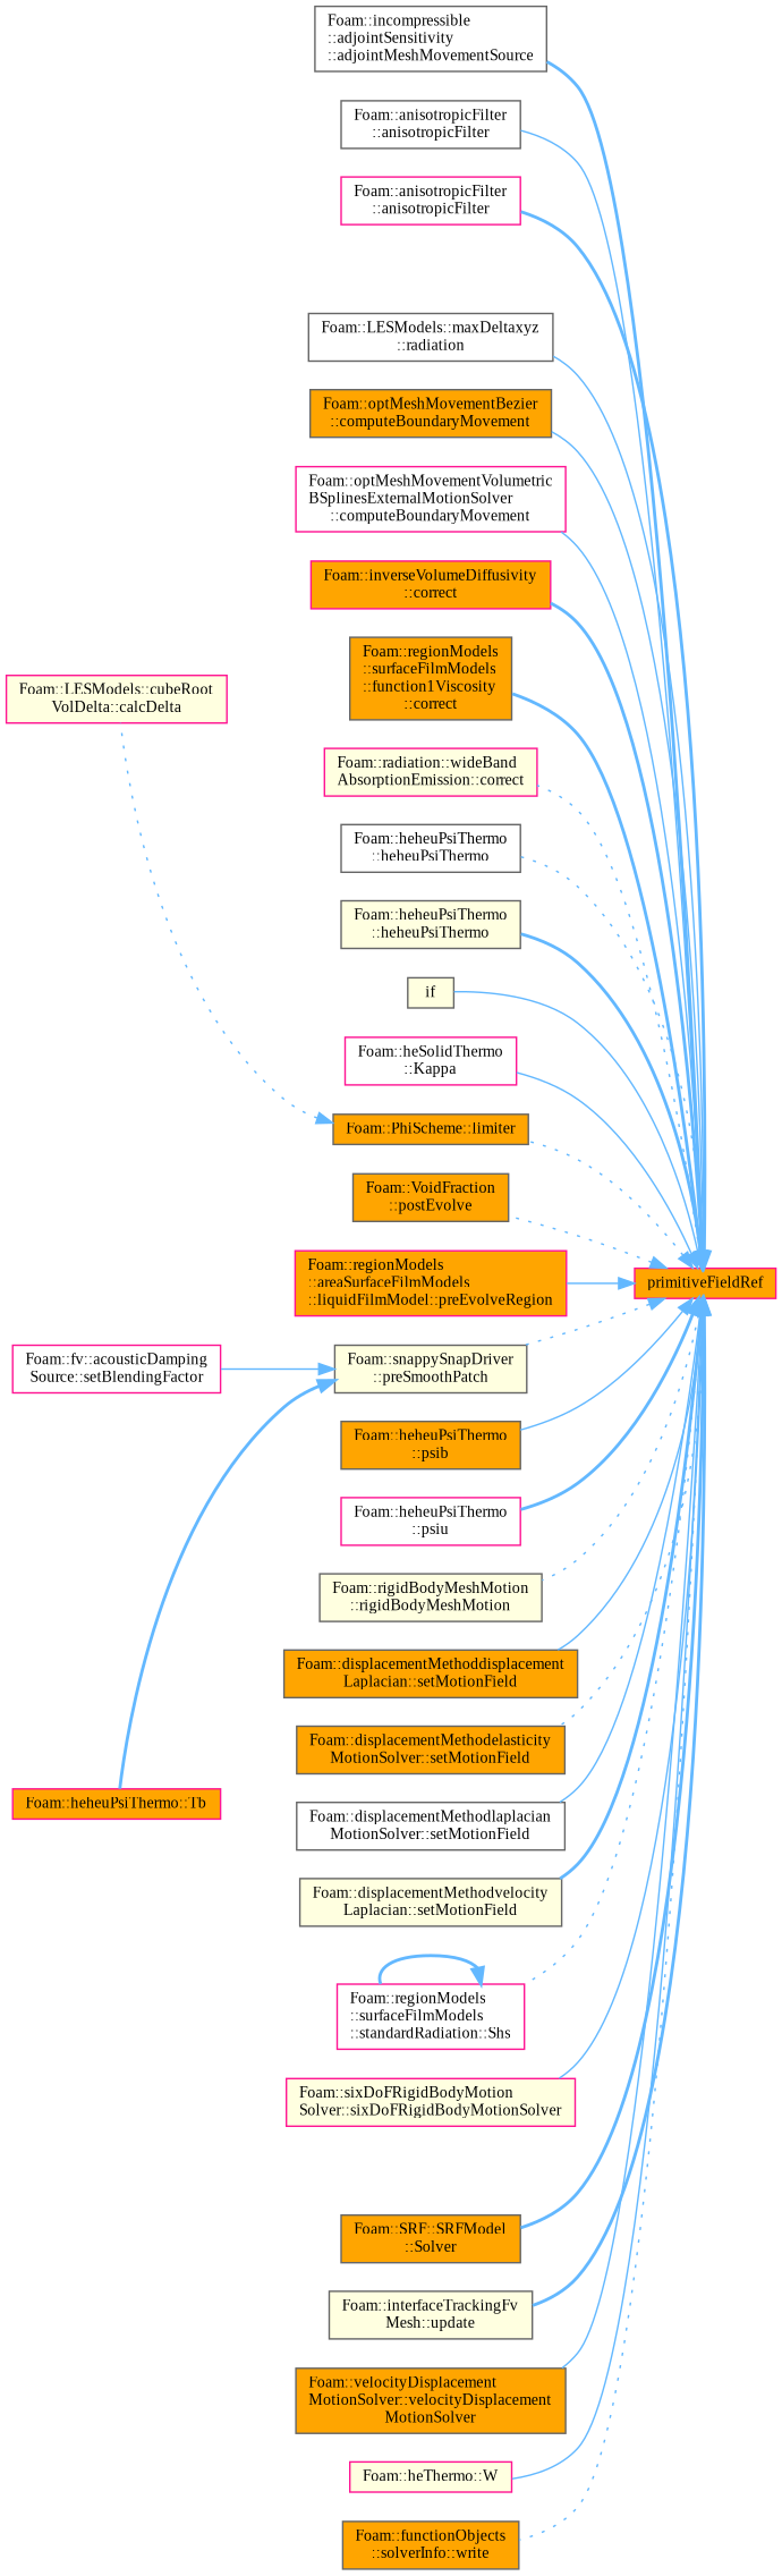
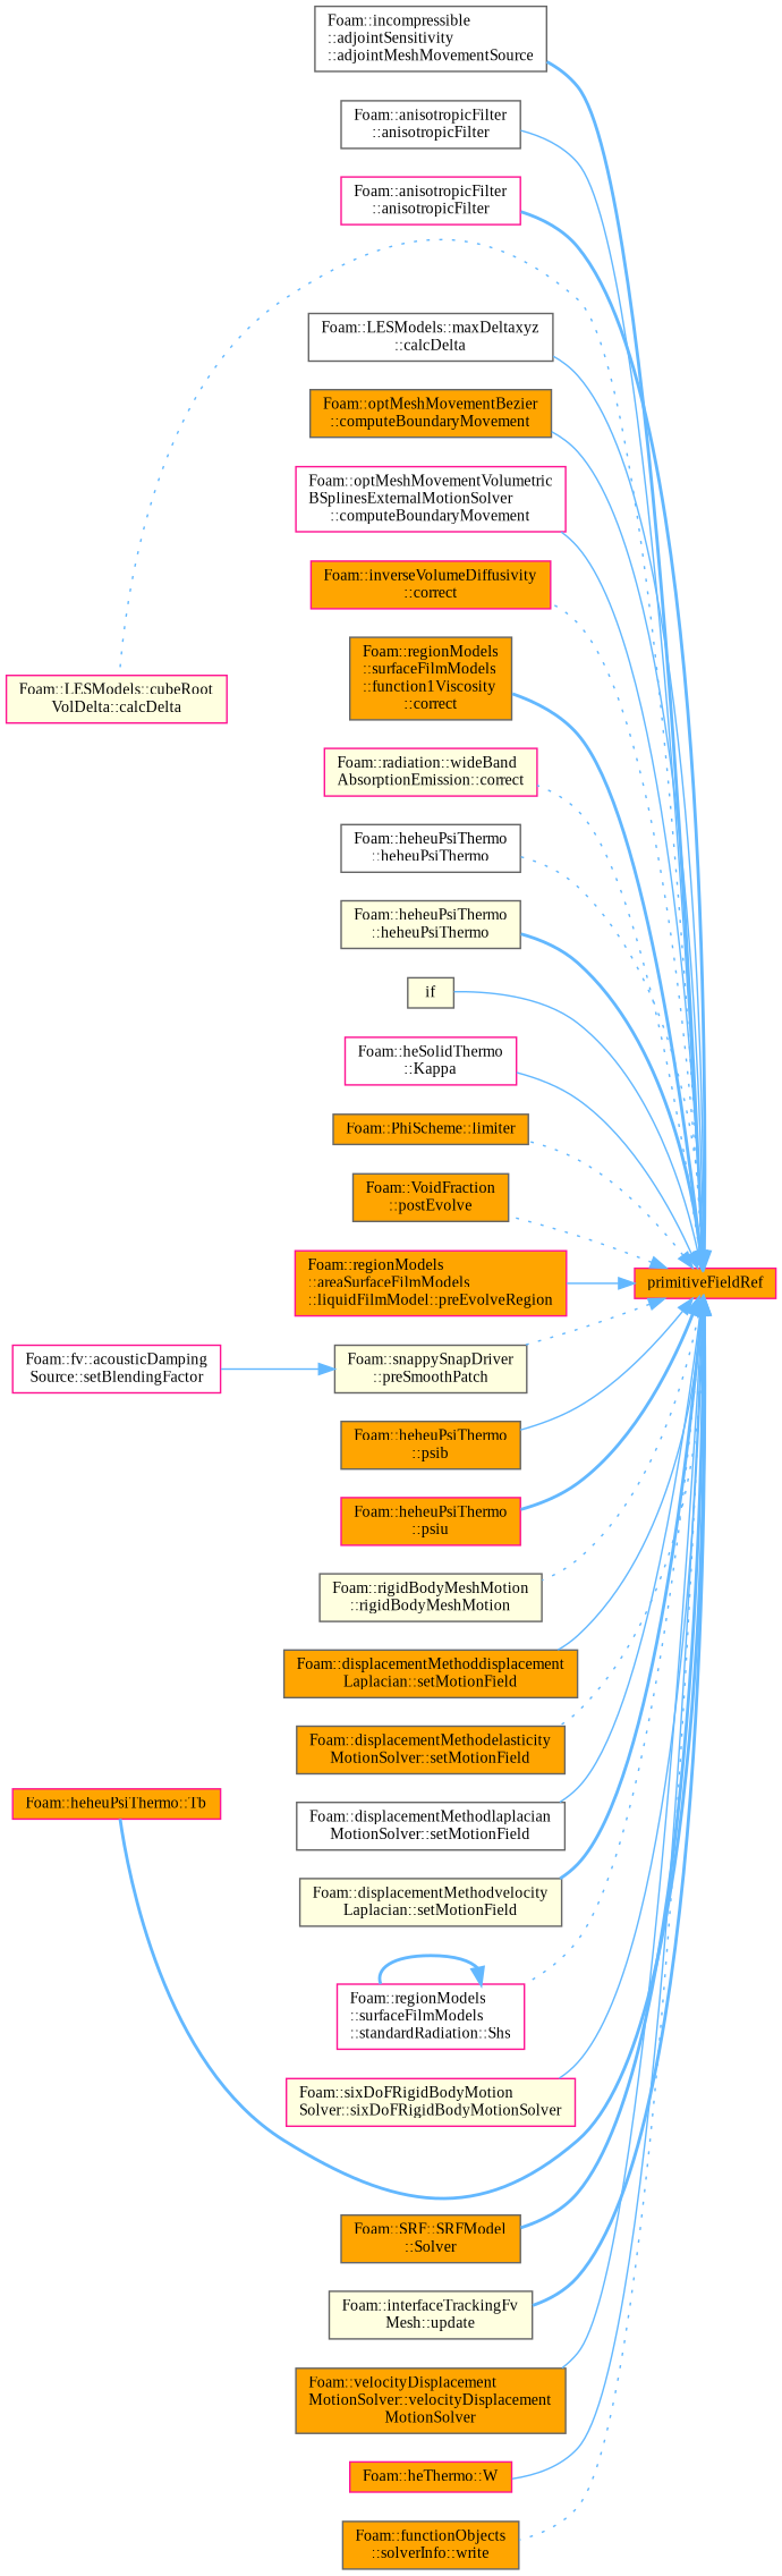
  digraph {
    fontname="Liberation Serif"
    rankdir=RL
    node [color=gray40 fillcolor=orange fontname="Liberation Serif" fontsize=10 shape=box style=filled]
    edge [color=steelblue1 dir=back fontname="Liberation Serif" fontsize=10 labelfontname=Helvetica labelfontsize=10 style=solid]
    n1 [color=deeppink fontcolor=black height=0.2 label=primitiveFieldRef width=0.4]
    n2 [fillcolor=white height=0.2 label="Foam::incompressible\l::adjointSensitivity\l::adjointMeshMovementSource" width=0.4]
    n3 [fillcolor=white height=0.2 label="Foam::anisotropicFilter\l::anisotropicFilter" width=0.4]
    n4 [color=deeppink fillcolor=white height=0.2 label="Foam::anisotropicFilter\l::anisotropicFilter" width=0.4]
    n5 [color=deeppink fillcolor=lightyellow height=0.2 label="Foam::LESModels::cubeRoot\lVolDelta::calcDelta" width=0.4]
-   n6 [fillcolor=white height=0.2 label="Foam::LESModels::maxDeltaxyz\l::radiation" width=0.4]
+   n6 [fillcolor=white height=0.2 label="Foam::LESModels::maxDeltaxyz\l::calcDelta" width=0.4]
    n7 [height=0.2 label="Foam::optMeshMovementBezier\l::computeBoundaryMovement" width=0.4]
    n8 [color=deeppink fillcolor=white height=0.2 label="Foam::optMeshMovementVolumetric\lBSplinesExternalMotionSolver\l::computeBoundaryMovement" width=0.4]
    n9 [color=deeppink height=0.2 label="Foam::inverseVolumeDiffusivity\l::correct" width=0.4]
    n10 [height=0.2 label="Foam::regionModels\l::surfaceFilmModels\l::function1Viscosity\l::correct" width=0.4]
    n11 [color=deeppink fillcolor=lightyellow height=0.2 label="Foam::radiation::wideBand\lAbsorptionEmission::correct" width=0.4]
    n12 [fillcolor=white height=0.2 label="Foam::heheuPsiThermo\l::heheuPsiThermo" width=0.4]
    n13 [fillcolor=lightyellow height=0.2 label="Foam::heheuPsiThermo\l::heheuPsiThermo" width=0.4]
    n14 [fillcolor=lightyellow height=0.2 label=if width=0.4]
    n15 [color=deeppink fillcolor=white height=0.2 label="Foam::heSolidThermo\l::Kappa" width=0.4]
    n16 [height=0.2 label="Foam::PhiScheme::limiter" width=0.4]
    n17 [height=0.2 label="Foam::VoidFraction\l::postEvolve" width=0.4]
    n18 [color=deeppink height=0.2 label="Foam::regionModels\l::areaSurfaceFilmModels\l::liquidFilmModel::preEvolveRegion" width=0.4]
    n19 [fillcolor=lightyellow height=0.2 label="Foam::snappySnapDriver\l::preSmoothPatch" width=0.4]
    n20 [height=0.2 label="Foam::heheuPsiThermo\l::psib" width=0.4]
-   n21 [color=deeppink fillcolor=white height=0.2 label="Foam::heheuPsiThermo\l::psiu" width=0.4]
+   n21 [color=deeppink height=0.2 label="Foam::heheuPsiThermo\l::psiu" width=0.4]
    n22 [fillcolor=lightyellow height=0.2 label="Foam::rigidBodyMeshMotion\l::rigidBodyMeshMotion" width=0.4]
    n23 [height=0.2 label="Foam::displacementMethoddisplacement\lLaplacian::setMotionField" width=0.4]
    n24 [height=0.2 label="Foam::displacementMethodelasticity\lMotionSolver::setMotionField" width=0.4]
    n25 [fillcolor=white height=0.2 label="Foam::displacementMethodlaplacian\lMotionSolver::setMotionField" width=0.4]
    n26 [fillcolor=lightyellow height=0.2 label="Foam::displacementMethodvelocity\lLaplacian::setMotionField" width=0.4]
    n27 [color=deeppink fillcolor=white height=0.2 label="Foam::regionModels\l::surfaceFilmModels\l::standardRadiation::Shs" width=0.4]
    n28 [color=deeppink fillcolor=lightyellow height=0.2 label="Foam::sixDoFRigidBodyMotion\lSolver::sixDoFRigidBodyMotionSolver" width=0.4]
    n29 [color=deeppink height=0.2 label="Foam::heheuPsiThermo::Tb" width=0.4]
    n30 [height=0.2 label="Foam::SRF::SRFModel\l::Solver" width=0.4]
    n31 [fillcolor=lightyellow height=0.2 label="Foam::interfaceTrackingFv\lMesh::update" width=0.4]
    n32 [height=0.2 label="Foam::velocityDisplacement\lMotionSolver::velocityDisplacement\lMotionSolver" width=0.4]
-   n33 [color=deeppink fillcolor=lightyellow height=0.2 label="Foam::heThermo::W" width=0.4]
+   n33 [color=deeppink height=0.2 label="Foam::heThermo::W" width=0.4]
    n34 [height=0.2 label="Foam::functionObjects\l::solverInfo::write" width=0.4]
    n35 [color=deeppink fillcolor=white height=0.2 label="Foam::fv::acousticDamping\lSource::setBlendingFactor" width=0.4]
    n1 -> n2 [style=bold]
    n1 -> n3
    n1 -> n4 [style=bold]
-   n16 -> n5 [style=dotted]
+   n1 -> n5 [style=dotted]
    n1 -> n6
    n1 -> n7
    n1 -> n8
-   n1 -> n9 [style=bold]
+   n1 -> n9 [style=dotted]
    n1 -> n10 [style=bold]
    n1 -> n11 [style=dotted]
    n1 -> n12 [style=dotted]
    n1 -> n13 [style=bold]
    n1 -> n14
    n1 -> n15
    n1 -> n16 [style=dotted]
    n1 -> n17 [style=dotted]
    n1 -> n18
    n1 -> n19 [style=dotted]
    n1 -> n20
    n1 -> n21 [style=bold]
    n1 -> n22 [style=dotted]
    n1 -> n23
    n1 -> n24 [style=dotted]
    n1 -> n25
    n1 -> n26 [style=bold]
    n1 -> n27 [style=dotted]
    n1 -> n28
-   n19 -> n29 [style=bold]
+   n1 -> n29 [style=bold]
    n1 -> n30 [style=bold]
    n1 -> n31 [style=bold]
    n1 -> n32
    n1 -> n33
    n1 -> n34 [style=dotted]
    n19 -> n35
    n27 -> n27 [style=bold]
  }
